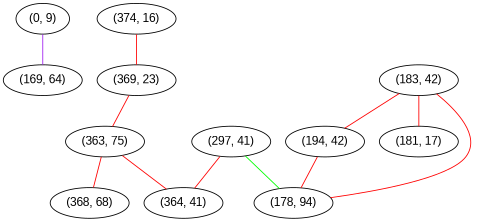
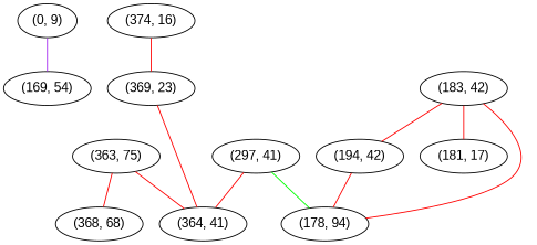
  graph {
    fontname="Liberation Sans"
    node [fontname="Liberation Sans"]
    edge [color=red fontname="Liberation Sans" weight=1]
    n1 [label="(0, 9)"]
-   "(169, 54)" [label="(169, 64)"]
+   "(169, 54)"
    "(374, 16)"
    "(369, 23)"
    "(364, 41)"
    "(363, 75)"
    "(368, 68)"
    "(183, 42)"
    "(194, 42)"
    "(181, 17)"
    "(178, 94)"
    "(297, 41)"
    n1 -- "(169, 54)" [color=purple weight=4]
    "(374, 16)" -- "(369, 23)"
-   "(369, 23)" -- "(363, 75)"
+   "(369, 23)" -- "(364, 41)"
    "(363, 75)" -- "(364, 41)"
    "(363, 75)" -- "(368, 68)"
    "(183, 42)" -- "(194, 42)"
    "(183, 42)" -- "(181, 17)"
    "(183, 42)" -- "(178, 94)"
    "(194, 42)" -- "(178, 94)"
    "(297, 41)" -- "(364, 41)"
    "(297, 41)" -- "(178, 94)" [color=green weight=2]
  }
